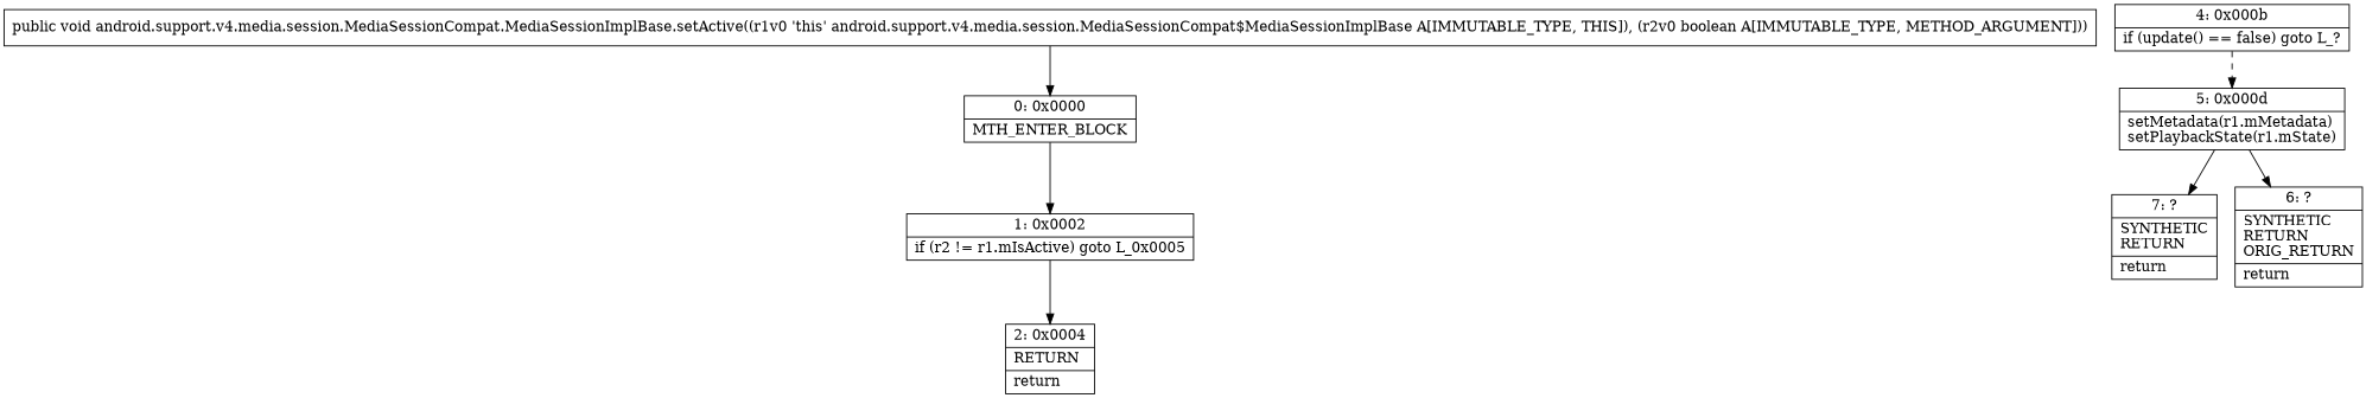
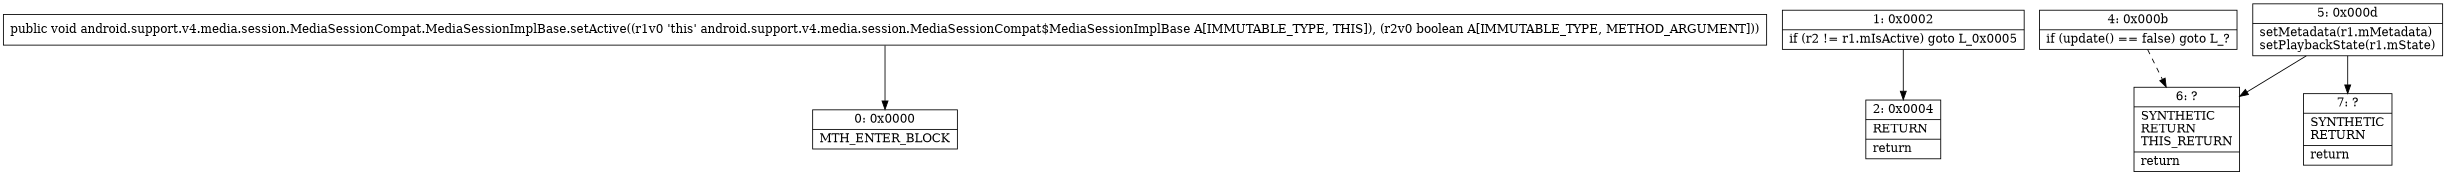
  digraph {
    node [shape=record]
    n1 [label="{0\:\ 0x0000|MTH_ENTER_BLOCK\l}"]
    n2 [label="{1\:\ 0x0002|if (r2 != r1.mIsActive) goto L_0x0005\l}"]
    n3 [label="{2\:\ 0x0004|RETURN\l|return\l}"]
    n4 [label="{4\:\ 0x000b|if (update() == false) goto L_?\l}"]
    n5 [label="{5\:\ 0x000d|setMetadata(r1.mMetadata)\lsetPlaybackState(r1.mState)\l}"]
    n6 [label="{7\:\ ?|SYNTHETIC\lRETURN\l|return\l}"]
-   n7 [label="{6\:\ ?|SYNTHETIC\lRETURN\lORIG_RETURN\l|return\l}"]
+   n7 [label="{6\:\ ?|SYNTHETIC\lRETURN\lTHIS_RETURN\l|return\l}"]
    n8 [label="{public void android.support.v4.media.session.MediaSessionCompat.MediaSessionImplBase.setActive((r1v0 'this' android.support.v4.media.session.MediaSessionCompat$MediaSessionImplBase A[IMMUTABLE_TYPE, THIS]), (r2v0 boolean A[IMMUTABLE_TYPE, METHOD_ARGUMENT])) }"]
-   n1 -> n2
    n2 -> n3 [style=solid]
-   n4 -> n5 [style=dashed]
+   n4 -> n7 [style=dashed]
    n5 -> n6
    n5 -> n7
    n8 -> n1
  }
